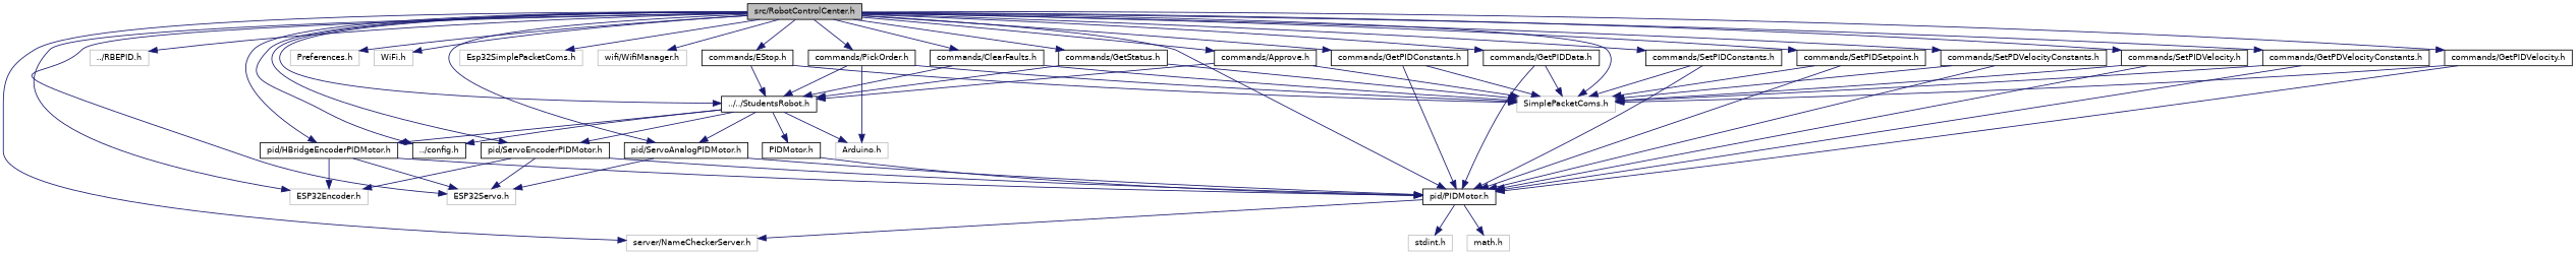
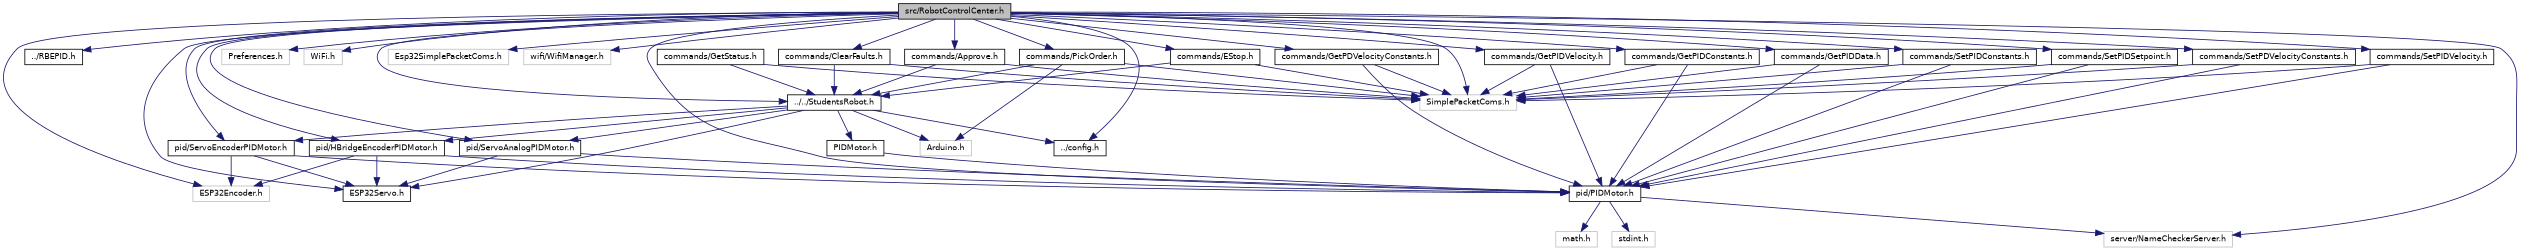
  digraph {
    node [color=black fillcolor=white fontname=Helvetica fontsize=10 shape=record style=filled]
    edge [color=midnightblue fontname=Helvetica fontsize=10 labelfontname=Helvetica labelfontsize=10 style=solid]
    n1 [fillcolor=grey75 fontcolor=black height=0.2 label="src/RobotControlCenter.h" width=0.4]
    n2 [height=0.2 label="../config.h" width=0.4]
-   n3 [color=grey75 height=0.2 label="ESP32Servo.h" width=0.4]
+   n3 [height=0.2 label="ESP32Servo.h" width=0.4]
    n4 [color=grey75 height=0.2 label="ESP32Encoder.h" width=0.4]
-   n5 [color=grey75 height=0.2 label="../RBEPID.h" width=0.4]
+   n5 [height=0.2 label="../RBEPID.h" width=0.4]
    n6 [height=0.2 label="pid/PIDMotor.h" width=0.4]
    n7 [height=0.2 label="pid/ServoEncoderPIDMotor.h" width=0.4]
    n8 [height=0.2 label="pid/HBridgeEncoderPIDMotor.h" width=0.4]
    n9 [height=0.2 label="pid/ServoAnalogPIDMotor.h" width=0.4]
    n10 [color=grey75 height=0.2 label="Preferences.h" width=0.4]
    n11 [color=grey75 height=0.2 label="WiFi.h" width=0.4]
    n12 [color=grey75 height=0.2 label="SimplePacketComs.h" width=0.4]
    n13 [color=grey75 height=0.2 label="Esp32SimplePacketComs.h" width=0.4]
    n14 [color=grey75 height=0.2 label="wifi/WifiManager.h" width=0.4]
    n15 [color=grey75 height=0.2 label="server/NameCheckerServer.h" width=0.4]
    n16 [height=0.2 label="commands/GetPIDConstants.h" width=0.4]
    n17 [height=0.2 label="commands/GetPIDData.h" width=0.4]
    n18 [height=0.2 label="commands/SetPIDConstants.h" width=0.4]
    n19 [height=0.2 label="commands/SetPIDSetpoint.h" width=0.4]
    n20 [height=0.2 label="commands/Approve.h" width=0.4]
    n21 [height=0.2 label="../../StudentsRobot.h" width=0.4]
    n22 [height=0.2 label="commands/ClearFaults.h" width=0.4]
    n23 [height=0.2 label="commands/EStop.h" width=0.4]
    n24 [height=0.2 label="commands/GetStatus.h" width=0.4]
    n25 [height=0.2 label="commands/PickOrder.h" width=0.4]
    n26 [height=0.2 label="commands/SetPDVelocityConstants.h" width=0.4]
    n27 [height=0.2 label="commands/SetPIDVelocity.h" width=0.4]
    n28 [height=0.2 label="commands/GetPDVelocityConstants.h" width=0.4]
    n29 [height=0.2 label="commands/GetPIDVelocity.h" width=0.4]
    n30 [color=grey75 height=0.2 label="stdint.h" width=0.4]
    n31 [color=grey75 height=0.2 label="math.h" width=0.4]
    n32 [color=grey75 height=0.2 label="Arduino.h" width=0.4]
    n33 [height=0.2 label="PIDMotor.h" width=0.4]
    n1 -> n2
    n1 -> n3
    n1 -> n4
    n1 -> n5
    n1 -> n6
    n1 -> n7
    n1 -> n8
    n1 -> n9
    n1 -> n10
    n1 -> n11
    n1 -> n12
    n1 -> n13
    n1 -> n14
    n1 -> n15
    n1 -> n16
    n1 -> n17
    n1 -> n18
    n1 -> n19
    n1 -> n20
    n1 -> n21
    n1 -> n22
    n1 -> n23
-   n1 -> n24
    n1 -> n25
    n1 -> n26
    n1 -> n27
    n1 -> n28
    n1 -> n29
    n6 -> n15
    n6 -> n30
    n6 -> n31
    n7 -> n3
    n7 -> n4
    n7 -> n6
    n8 -> n3
    n8 -> n4
    n8 -> n6
    n9 -> n3
    n9 -> n6
    n16 -> n6
    n16 -> n12
    n17 -> n6
    n17 -> n12
    n18 -> n6
    n18 -> n12
    n19 -> n6
    n19 -> n12
    n20 -> n12
    n20 -> n21
    n21 -> n2
+   n21 -> n3
    n21 -> n7
    n21 -> n8
    n21 -> n9
    n21 -> n32
    n21 -> n33
    n22 -> n12
    n22 -> n21
    n23 -> n12
    n23 -> n21
    n24 -> n12
    n24 -> n21
    n25 -> n12
    n25 -> n21
    n25 -> n32
    n26 -> n6
    n26 -> n12
    n27 -> n6
    n27 -> n12
    n28 -> n6
    n28 -> n12
    n29 -> n6
    n29 -> n12
    n33 -> n6
  }
